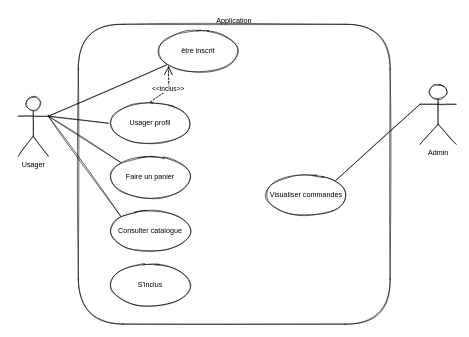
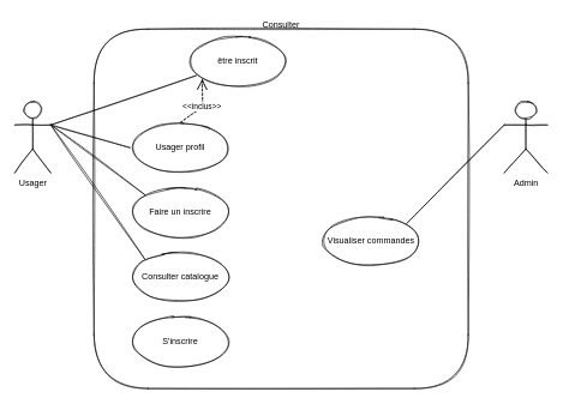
  <mxCell id="0" />
  <mxCell id="1" parent="0" />
  <mxCell id="2" value="" style="rounded=1;whiteSpace=wrap;html=1;sketch=1;" parent="1" vertex="1"><mxGeometry x="130" y="40" width="520" height="500" as="geometry" /></mxCell>
- <mxCell id="3" value="Application" style="text;html=1;strokeColor=none;fillColor=none;align=center;verticalAlign=middle;whiteSpace=wrap;rounded=0;sketch=1;" parent="1" vertex="1"><mxGeometry x="360" y="20" width="60" height="30" as="geometry" /></mxCell>
- <mxCell id="4" value="Usager" style="shape=umlActor;verticalLabelPosition=bottom;verticalAlign=top;html=1;outlineConnect=0;sketch=1;" parent="1" vertex="1"><mxGeometry x="30" y="160" width="50" height="100" as="geometry" /></mxCell>
+ <mxCell id="3" value="Consulter" style="text;html=1;strokeColor=none;fillColor=none;align=center;verticalAlign=middle;whiteSpace=wrap;rounded=0;sketch=1;" parent="1" vertex="1"><mxGeometry x="360" y="20" width="60" height="30" as="geometry" /></mxCell>
+ <mxCell id="4" value="Usager" style="shape=umlActor;verticalLabelPosition=bottom;verticalAlign=top;html=1;outlineConnect=0;sketch=1;" parent="1" vertex="1"><mxGeometry x="20" y="140" width="50" height="100" as="geometry" /></mxCell>
  <mxCell id="5" value="" style="endArrow=none;html=1;rounded=0;sketch=1;exitX=1;exitY=0.333;exitDx=0;exitDy=0;exitPerimeter=0;entryX=0;entryY=0.5;entryDx=0;entryDy=0;" parent="1" source="4" target="6" edge="1"><mxGeometry width="50" height="50" relative="1" as="geometry"><mxPoint x="360" y="390" as="sourcePoint" /><mxPoint x="200" y="150" as="targetPoint" /></mxGeometry></mxCell>
  <mxCell id="6" value="Usager profil" style="ellipse;whiteSpace=wrap;html=1;sketch=1;" parent="1" vertex="1"><mxGeometry x="180" y="170" width="140" height="70" as="geometry" /></mxCell>
  <mxCell id="7" value="&amp;lt;&amp;lt;inclus&amp;gt;&amp;gt;" style="endArrow=open;endSize=12;dashed=1;html=1;rounded=0;sketch=1;exitX=0.5;exitY=0;exitDx=0;exitDy=0;entryX=0;entryY=1;entryDx=0;entryDy=0;" parent="1" source="6" target="8" edge="1"><mxGeometry width="160" relative="1" as="geometry"><mxPoint x="300" y="370" as="sourcePoint" /><mxPoint x="460" y="370" as="targetPoint" /><Array as="points"><mxPoint x="280" y="150" /></Array></mxGeometry></mxCell>
  <mxCell id="8" value="être inscrit" style="ellipse;whiteSpace=wrap;html=1;sketch=1;" parent="1" vertex="1"><mxGeometry x="260" y="50" width="140" height="70" as="geometry" /></mxCell>
- <mxCell id="9" value="Faire un panier" style="ellipse;whiteSpace=wrap;html=1;sketch=1;" parent="1" vertex="1"><mxGeometry x="180" y="260" width="140" height="70" as="geometry" /></mxCell>
+ <mxCell id="9" value="Faire un inscrire" style="ellipse;whiteSpace=wrap;html=1;sketch=1;" parent="1" vertex="1"><mxGeometry x="180" y="260" width="140" height="70" as="geometry" /></mxCell>
  <mxCell id="10" value="" style="endArrow=none;html=1;rounded=0;sketch=1;exitX=1;exitY=0.333;exitDx=0;exitDy=0;exitPerimeter=0;entryX=0;entryY=0;entryDx=0;entryDy=0;" parent="1" source="4" target="9" edge="1"><mxGeometry relative="1" as="geometry"><mxPoint x="300" y="370" as="sourcePoint" /><mxPoint x="460" y="370" as="targetPoint" /></mxGeometry></mxCell>
  <mxCell id="11" value="Admin" style="shape=umlActor;verticalLabelPosition=bottom;verticalAlign=top;html=1;sketch=1;" parent="1" vertex="1"><mxGeometry x="700" y="140" width="60" height="100" as="geometry" /></mxCell>
- <mxCell id="12" value="Visualiser commandes" style="ellipse;whiteSpace=wrap;html=1;sketch=1;" parent="1" vertex="1"><mxGeometry x="440" y="290" width="140" height="70" as="geometry" /></mxCell>
+ <mxCell id="12" value="Visualiser commandes" style="ellipse;whiteSpace=wrap;html=1;sketch=1;" parent="1" vertex="1"><mxGeometry x="445" y="300" width="140" height="70" as="geometry" /></mxCell>
  <mxCell id="13" value="" style="endArrow=none;html=1;rounded=0;sketch=1;entryX=0;entryY=0.333;entryDx=0;entryDy=0;entryPerimeter=0;exitX=1;exitY=0;exitDx=0;exitDy=0;" parent="1" source="12" target="11" edge="1"><mxGeometry relative="1" as="geometry"><mxPoint x="300" y="370" as="sourcePoint" /><mxPoint x="760" y="160" as="targetPoint" /></mxGeometry></mxCell>
  <mxCell id="14" value="Consulter catalogue" style="ellipse;whiteSpace=wrap;html=1;sketch=1;" parent="1" vertex="1"><mxGeometry x="180" y="349.5" width="140" height="70" as="geometry" /></mxCell>
  <mxCell id="15" value="" style="endArrow=none;html=1;rounded=0;sketch=1;exitX=1;exitY=0.333;exitDx=0;exitDy=0;exitPerimeter=0;entryX=0;entryY=0;entryDx=0;entryDy=0;" parent="1" source="4" target="14" edge="1"><mxGeometry relative="1" as="geometry"><mxPoint x="80" y="180" as="sourcePoint" /><mxPoint x="480" y="420" as="targetPoint" /></mxGeometry></mxCell>
- <mxCell id="16" value="S'inclus" style="ellipse;whiteSpace=wrap;html=1;sketch=1;" parent="1" vertex="1"><mxGeometry x="180" y="440" width="140" height="70" as="geometry" /></mxCell>
+ <mxCell id="16" value="S'inscrire" style="ellipse;whiteSpace=wrap;html=1;sketch=1;" parent="1" vertex="1"><mxGeometry x="180" y="440" width="140" height="70" as="geometry" /></mxCell>
  <mxCell id="17" value="" style="endArrow=none;html=1;rounded=0;sketch=1;exitX=1;exitY=0.333;exitDx=0;exitDy=0;exitPerimeter=0;" parent="1" source="4" target="8" edge="1"><mxGeometry relative="1" as="geometry"><mxPoint x="370" y="330" as="sourcePoint" /><mxPoint x="530" y="330" as="targetPoint" /></mxGeometry></mxCell>
